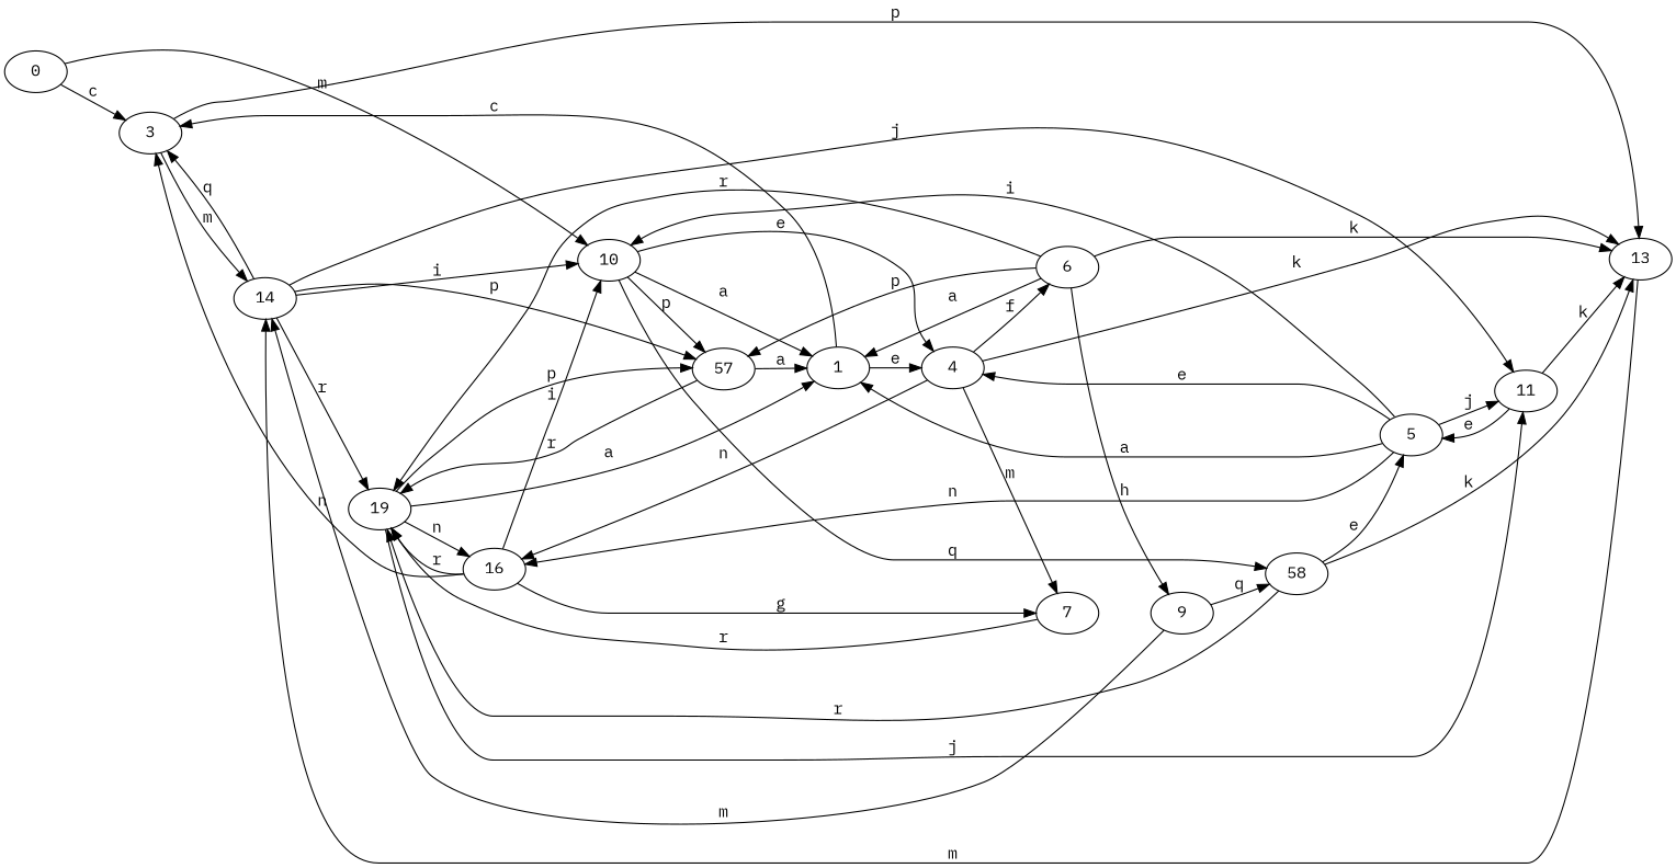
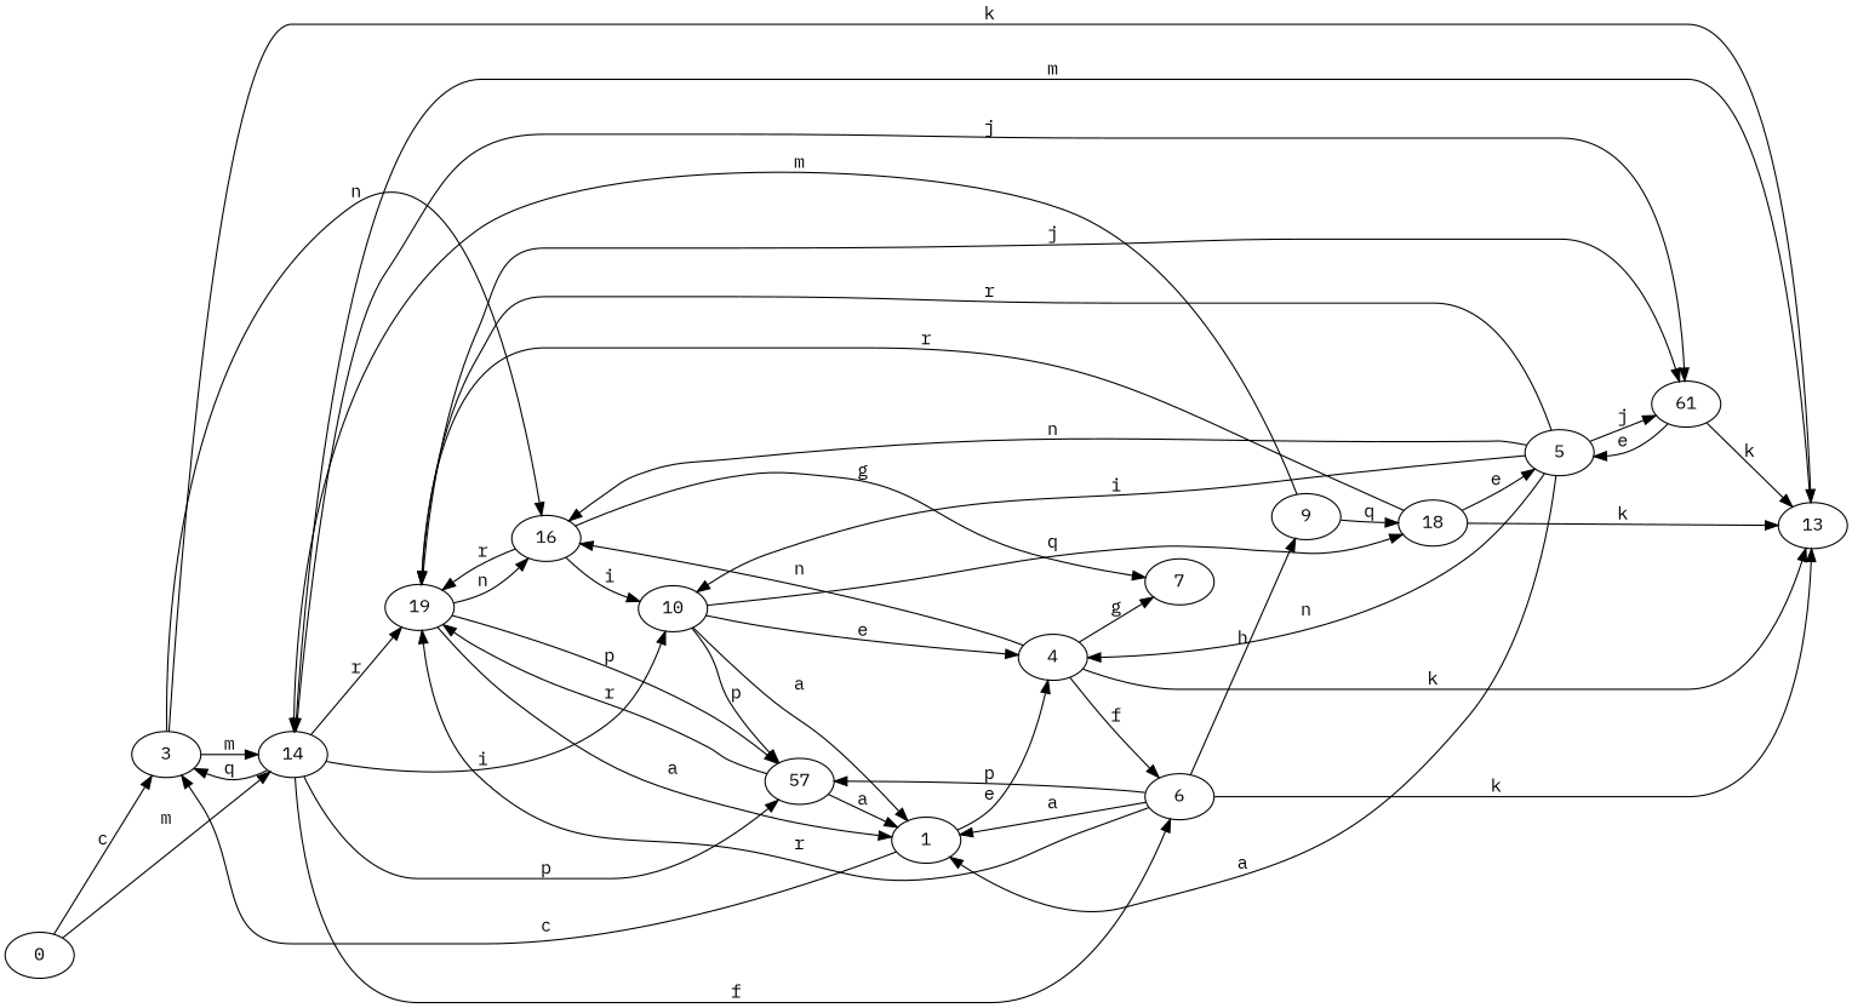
  strict digraph {
    fontname="IBM Plex Mono"
    rankdir=LR
    node [fontname="IBM Plex Mono"]
    edge [fontname="IBM Plex Mono"]
    0
    3
    14
    13
    16
    6
    10
-   11
+   11 [label=61]
    n9 [label=57]
    19
    1
    4
    7
    9
    5
-   18 [label=58]
+   18
    0 -> 3 [label=c]
-   0 -> 10 [label=m]
+   0 -> 14 [label=m]
    3 -> 14 [label=m]
-   3 -> 13 [label=p]
-   16 -> 3 [label=n]
+   3 -> 13 [label=k]
+   3 -> 16 [label=n]
    14 -> 3 [label=q]
+   14 -> 6 [label=f]
    14 -> 10 [label=i]
    14 -> 11 [label=j]
    14 -> n9 [label=p]
    14 -> 19 [label=r]
    13 -> 14 [label=m]
    16 -> 10 [label=i]
    16 -> 19 [label=r]
    16 -> 7 [label=g]
    6 -> 13 [label=k]
    6 -> n9 [label=p]
    6 -> 19 [label=r]
    6 -> 1 [label=a]
    6 -> 9 [label=h]
    10 -> n9 [label=p]
    10 -> 1 [label=a]
    10 -> 4 [label=e]
    10 -> 18 [label=q]
    11 -> 13 [label=k]
    11 -> 5 [label=e]
    n9 -> 19 [label=r]
    n9 -> 1 [label=a]
    19 -> 16 [label=n]
    19 -> 11 [label=j]
    19 -> n9 [label=p]
    19 -> 1 [label=a]
    1 -> 3 [label=c]
    1 -> 4 [label=e]
    4 -> 13 [label=k]
    4 -> 16 [label=n]
    4 -> 6 [label=f]
-   4 -> 7 [label=m]
-   7 -> 19 [label=r]
+   4 -> 7 [label=g]
+   5 -> 19 [label=r]
    9 -> 14 [label=m]
    9 -> 18 [label=q]
    5 -> 16 [label=n]
    5 -> 10 [label=i]
    5 -> 11 [label=j]
    5 -> 1 [label=a]
-   5 -> 4 [label=e]
+   5 -> 4 [label=n]
    18 -> 13 [label=k]
    18 -> 19 [label=r]
    18 -> 5 [label=e]
  }
